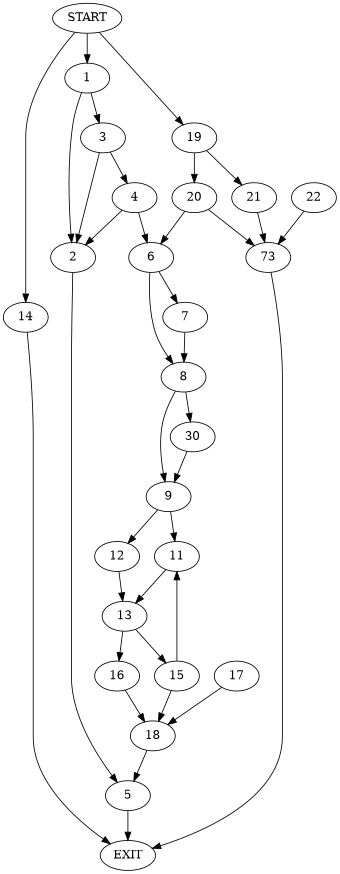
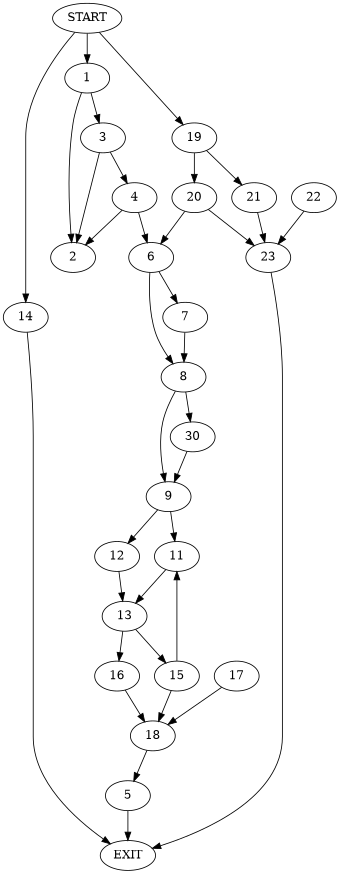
  digraph {
    n1 [label=START]
    1
    14
    19
    2
    3
    n7 [label=EXIT]
    20
    21
    5
    4
    6
    7
    8
    9
    n16 [label=30]
    11
    12
    13
    15
    16
    18
    17
-   23 [label=73]
+   23
    22
    n1 -> 1
    n1 -> 14
    n1 -> 19
    1 -> 2
    1 -> 3
    14 -> n7
    19 -> 20
    19 -> 21
-   2 -> 5
    3 -> 2
    3 -> 4
    20 -> 6
    20 -> 23
    21 -> 23
    5 -> n7
    4 -> 2
    4 -> 6
    6 -> 7
    6 -> 8
    7 -> 8
    8 -> 9
    8 -> n16
    9 -> 11
    9 -> 12
    n16 -> 9
    11 -> 13
    12 -> 13
    13 -> 15
    13 -> 16
    15 -> 11
    15 -> 18
    16 -> 18
    18 -> 5
    17 -> 18
    23 -> n7
    22 -> 23
  }
